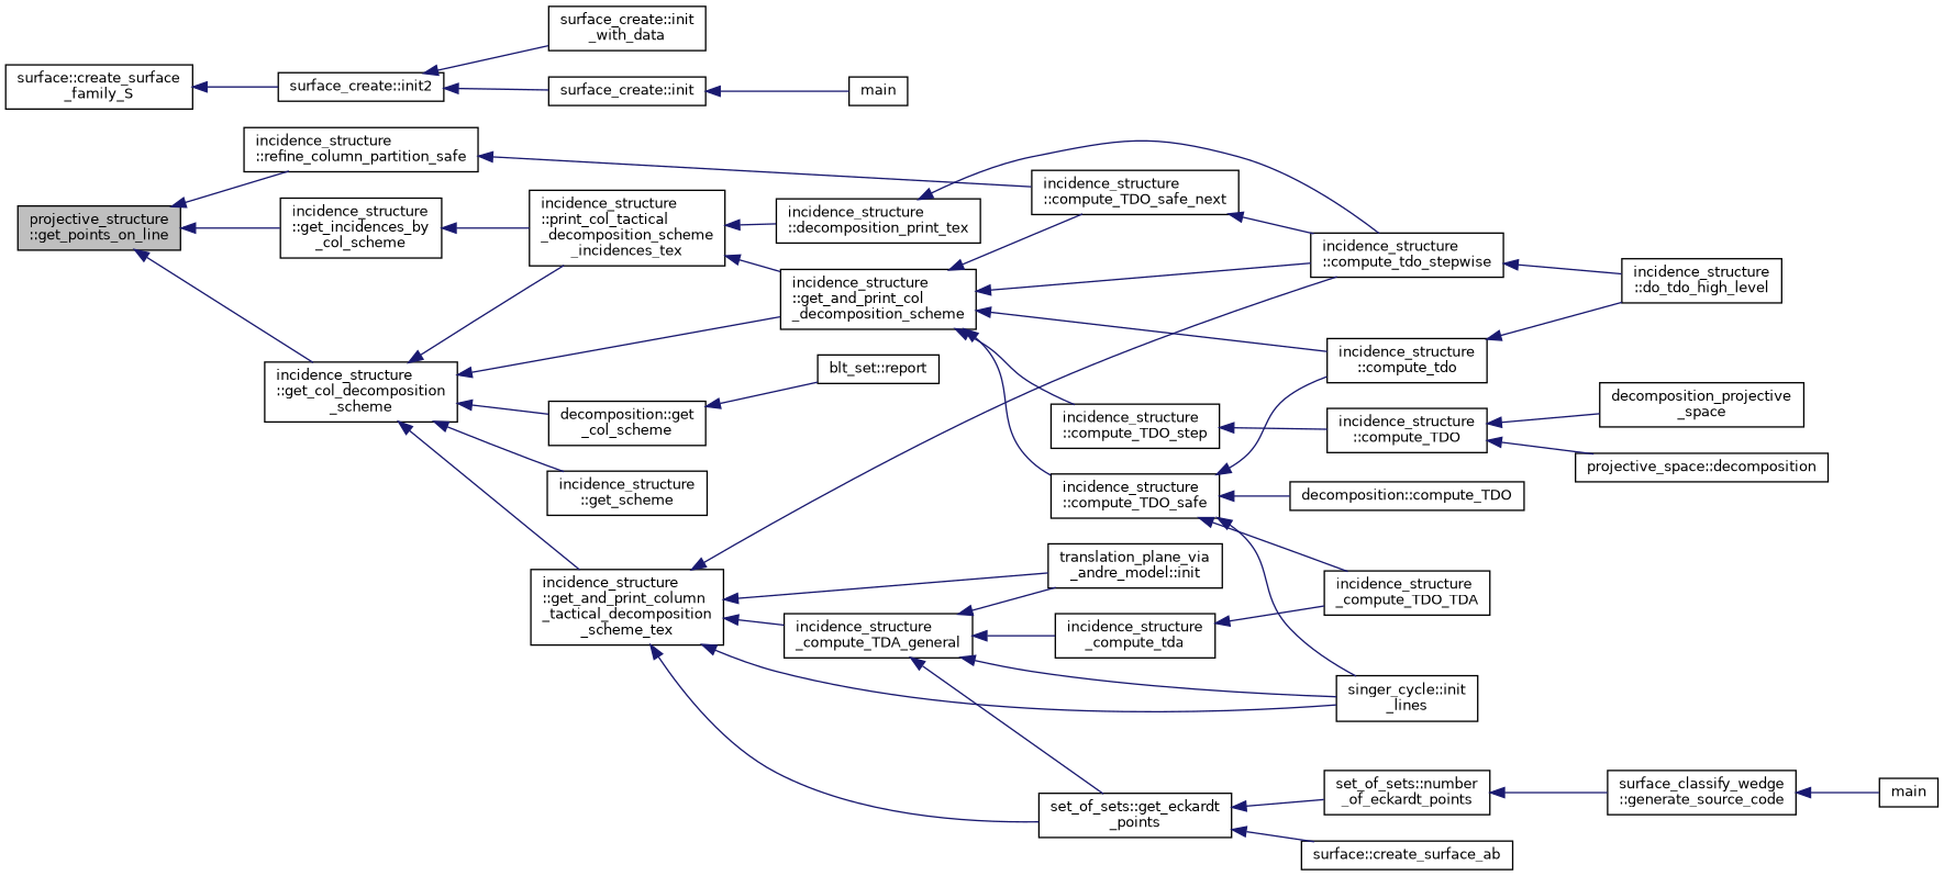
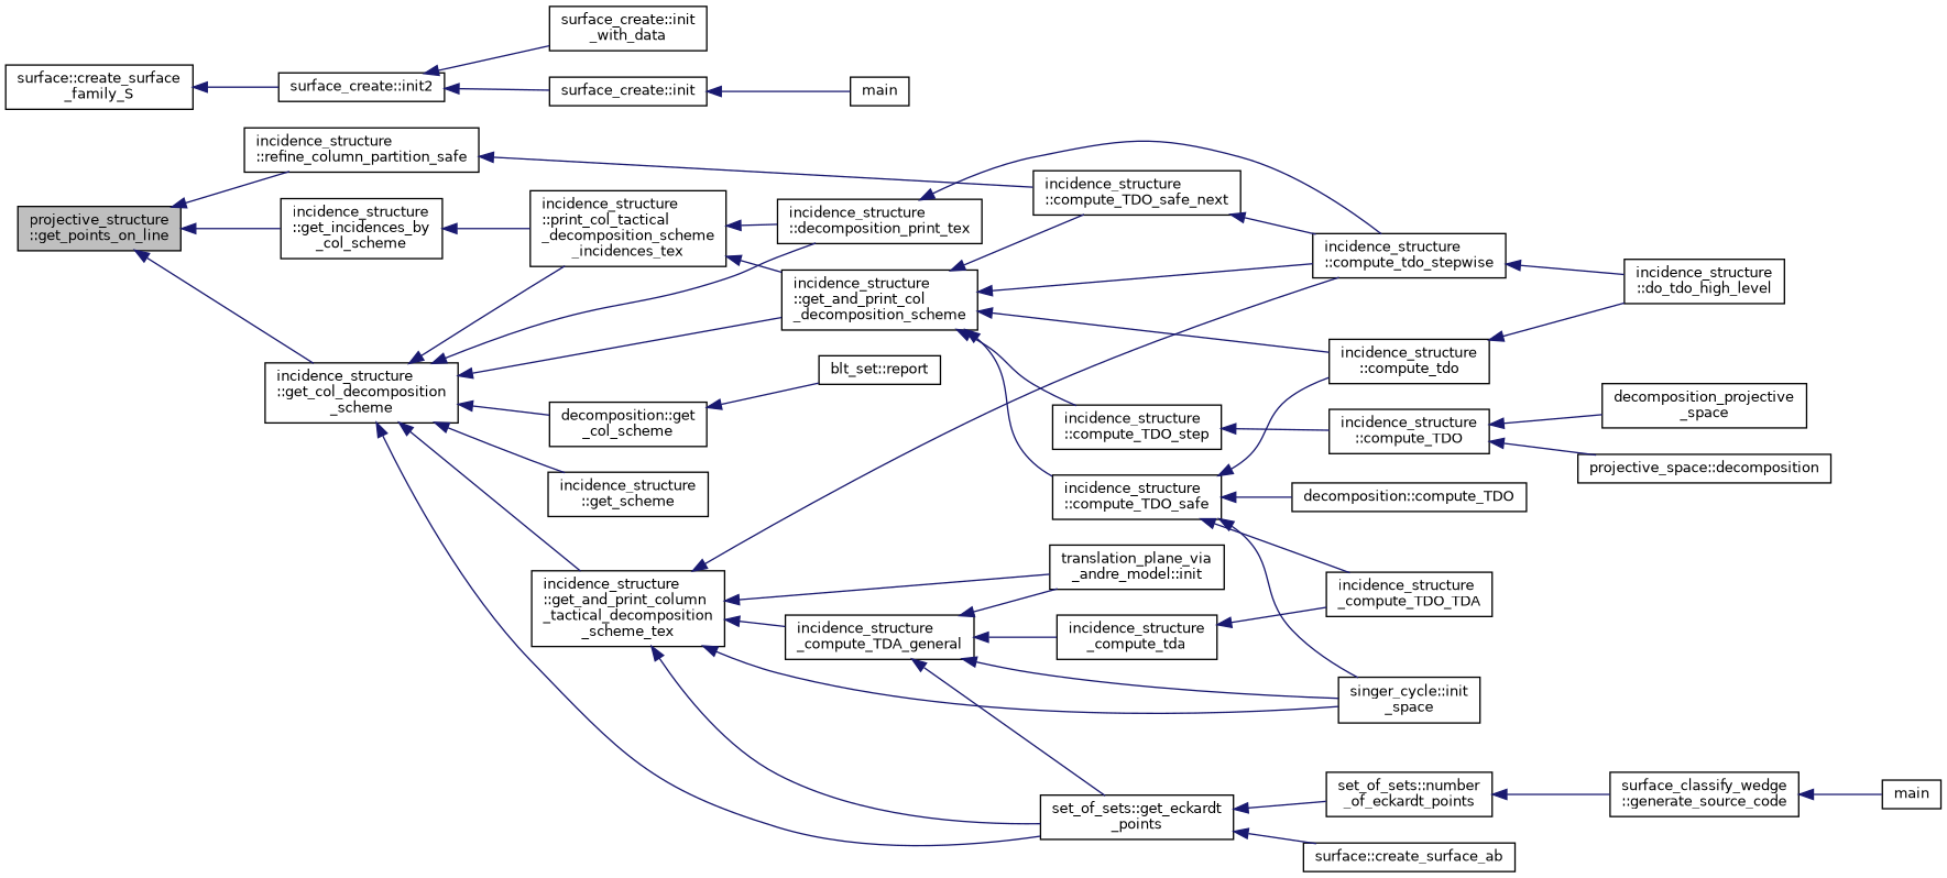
  digraph {
    rankdir=LR
    node [color=black fillcolor=white fontname=Helvetica fontsize=10 shape=record style=filled]
    edge [color=midnightblue dir=back fontname=Helvetica fontsize=10 labelfontname=Helvetica labelfontsize=10 style=solid]
    n1 [fillcolor=grey75 fontcolor=black height=0.2 label="projective_structure\l::get_points_on_line" width=0.4]
    n2 [height=0.2 label="incidence_structure\l::refine_column_partition_safe" width=0.4]
    n3 [height=0.2 label="incidence_structure\l::get_incidences_by\l_col_scheme" width=0.4]
    n4 [height=0.2 label="incidence_structure\l::get_col_decomposition\l_scheme" width=0.4]
    n5 [height=0.2 label="incidence_structure\l::compute_TDO_safe_next" width=0.4]
    n6 [height=0.2 label="incidence_structure\l::print_col_tactical\l_decomposition_scheme\l_incidences_tex" width=0.4]
    n7 [height=0.2 label="set_of_sets::get_eckardt\l_points" width=0.4]
    n8 [height=0.2 label="incidence_structure\l::get_and_print_col\l_decomposition_scheme" width=0.4]
    n9 [height=0.2 label="incidence_structure\l::decomposition_print_tex" width=0.4]
    n10 [height=0.2 label="decomposition::get\l_col_scheme" width=0.4]
    n11 [height=0.2 label="incidence_structure\l::get_scheme" width=0.4]
    n12 [height=0.2 label="incidence_structure\l::get_and_print_column\l_tactical_decomposition\l_scheme_tex" width=0.4]
    n13 [height=0.2 label="incidence_structure\l::compute_tdo_stepwise" width=0.4]
    n14 [height=0.2 label="incidence_structure\l::compute_TDO_safe" width=0.4]
    n15 [height=0.2 label="decomposition::compute_TDO" width=0.4]
    n16 [height=0.2 label="incidence_structure\l::compute_tdo" width=0.4]
    n17 [height=0.2 label="incidence_structure\l_compute_TDO_TDA" width=0.4]
-   n18 [height=0.2 label="singer_cycle::init\l_lines" width=0.4]
+   n18 [height=0.2 label="singer_cycle::init\l_space" width=0.4]
    n19 [height=0.2 label="incidence_structure\l::do_tdo_high_level" width=0.4]
    n20 [height=0.2 label="set_of_sets::number\l_of_eckardt_points" width=0.4]
    n21 [height=0.2 label="surface::create_surface_ab" width=0.4]
    n22 [height=0.2 label="surface_classify_wedge\l::generate_source_code" width=0.4]
    n23 [height=0.2 label=main width=0.4]
    n24 [height=0.2 label="surface::create_surface\l_family_S" width=0.4]
    n25 [height=0.2 label="surface_create::init2" width=0.4]
    n26 [height=0.2 label="surface_create::init\l_with_data" width=0.4]
    n27 [height=0.2 label="surface_create::init" width=0.4]
    n28 [height=0.2 label=main width=0.4]
    n29 [height=0.2 label="incidence_structure\l::compute_TDO_step" width=0.4]
    n30 [height=0.2 label="incidence_structure\l::compute_TDO" width=0.4]
    n31 [height=0.2 label="decomposition_projective\l_space" width=0.4]
    n32 [height=0.2 label="projective_space::decomposition" width=0.4]
    n33 [height=0.2 label="blt_set::report" width=0.4]
    n34 [height=0.2 label="incidence_structure\l_compute_TDA_general" width=0.4]
    n35 [height=0.2 label="translation_plane_via\l_andre_model::init" width=0.4]
    n36 [height=0.2 label="incidence_structure\l_compute_tda" width=0.4]
    n1 -> n2
    n1 -> n3
    n1 -> n4
    n2 -> n5
    n3 -> n6
    n4 -> n6
+   n4 -> n7
    n4 -> n8
+   n4 -> n9
    n4 -> n10
    n4 -> n11
    n4 -> n12
    n5 -> n13
    n6 -> n8
    n6 -> n9
    n7 -> n20
    n7 -> n21
    n8 -> n5
    n8 -> n13
    n8 -> n14
    n8 -> n16
    n8 -> n29
    n9 -> n13
    n10 -> n33
    n12 -> n7
    n12 -> n13
    n12 -> n18
    n12 -> n34
    n12 -> n35
    n13 -> n19
    n14 -> n15
    n14 -> n16
    n14 -> n17
    n14 -> n18
    n16 -> n19
    n20 -> n22
    n22 -> n23
    n24 -> n25
    n25 -> n26
    n25 -> n27
    n27 -> n28
    n29 -> n30
    n30 -> n31
    n30 -> n32
    n34 -> n7
    n34 -> n18
    n34 -> n35
    n34 -> n36
    n36 -> n17
  }
